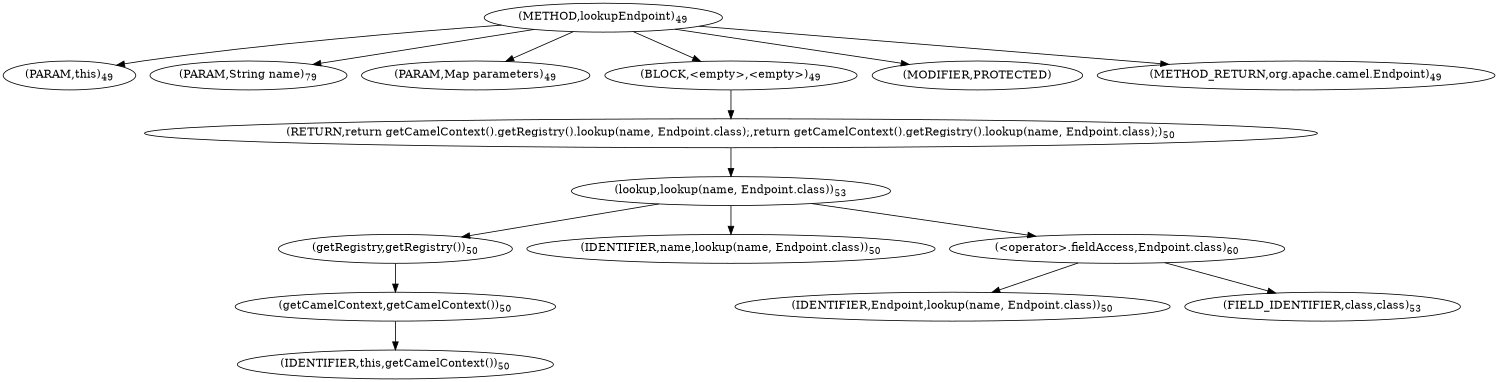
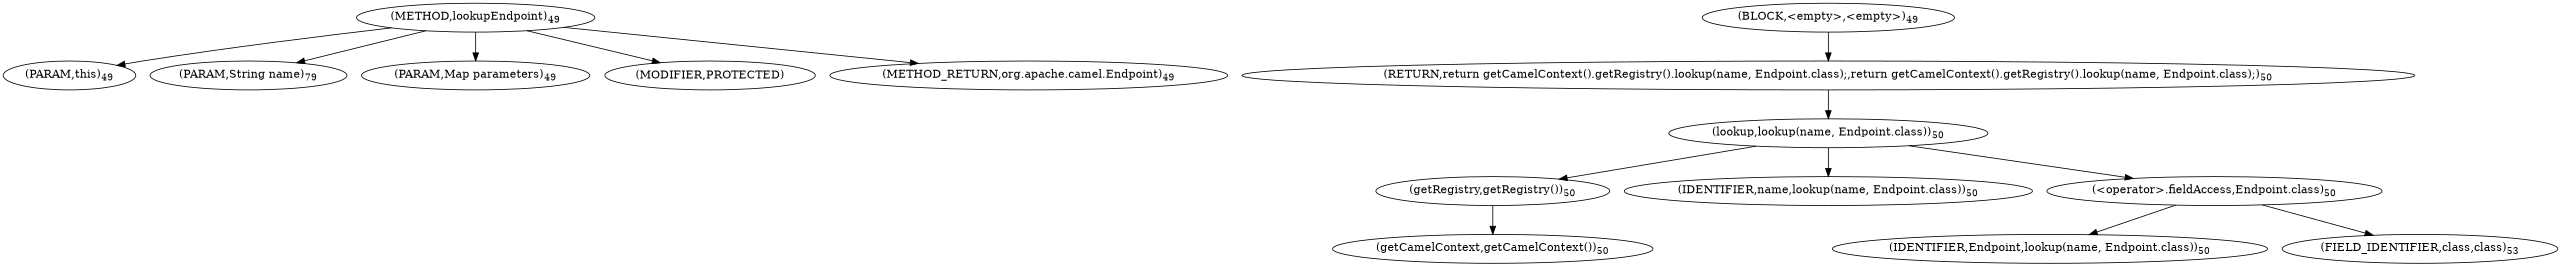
  digraph {
    n1 [label=<(METHOD,lookupEndpoint)<SUB>49</SUB>>]
    n2 [label=<(PARAM,this)<SUB>49</SUB>>]
    n3 [label=<(PARAM,String name)<SUB>79</SUB>>]
    n4 [label=<(PARAM,Map parameters)<SUB>49</SUB>>]
    n5 [label=<(BLOCK,&lt;empty&gt;,&lt;empty&gt;)<SUB>49</SUB>>]
    n6 [label=<(MODIFIER,PROTECTED)>]
    n7 [label=<(METHOD_RETURN,org.apache.camel.Endpoint)<SUB>49</SUB>>]
    n8 [label=<(RETURN,return getCamelContext().getRegistry().lookup(name, Endpoint.class);,return getCamelContext().getRegistry().lookup(name, Endpoint.class);)<SUB>50</SUB>>]
-   n9 [label=<(lookup,lookup(name, Endpoint.class))<SUB>53</SUB>>]
+   n9 [label=<(lookup,lookup(name, Endpoint.class))<SUB>50</SUB>>]
    n10 [label=<(getRegistry,getRegistry())<SUB>50</SUB>>]
    n11 [label=<(IDENTIFIER,name,lookup(name, Endpoint.class))<SUB>50</SUB>>]
-   n12 [label=<(&lt;operator&gt;.fieldAccess,Endpoint.class)<SUB>60</SUB>>]
+   n12 [label=<(&lt;operator&gt;.fieldAccess,Endpoint.class)<SUB>50</SUB>>]
    n13 [label=<(getCamelContext,getCamelContext())<SUB>50</SUB>>]
    n14 [label=<(IDENTIFIER,Endpoint,lookup(name, Endpoint.class))<SUB>50</SUB>>]
    n15 [label=<(FIELD_IDENTIFIER,class,class)<SUB>53</SUB>>]
-   n16 [label=<(IDENTIFIER,this,getCamelContext())<SUB>50</SUB>>]
    n1 -> n2
    n1 -> n3
    n1 -> n4
-   n1 -> n5
    n1 -> n6
    n1 -> n7
    n5 -> n8
    n8 -> n9
    n9 -> n10
    n9 -> n11
    n9 -> n12
    n10 -> n13
    n12 -> n14
    n12 -> n15
-   n13 -> n16
  }
